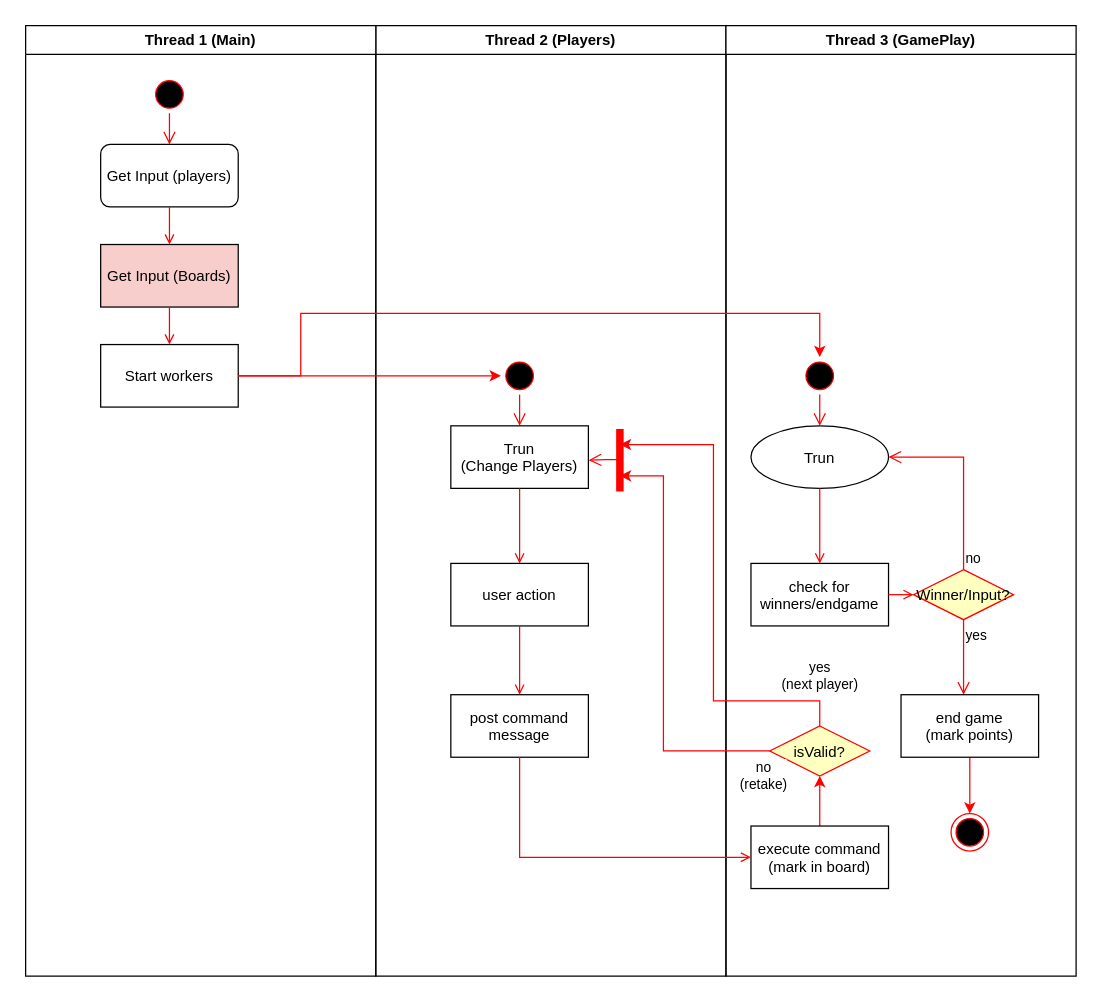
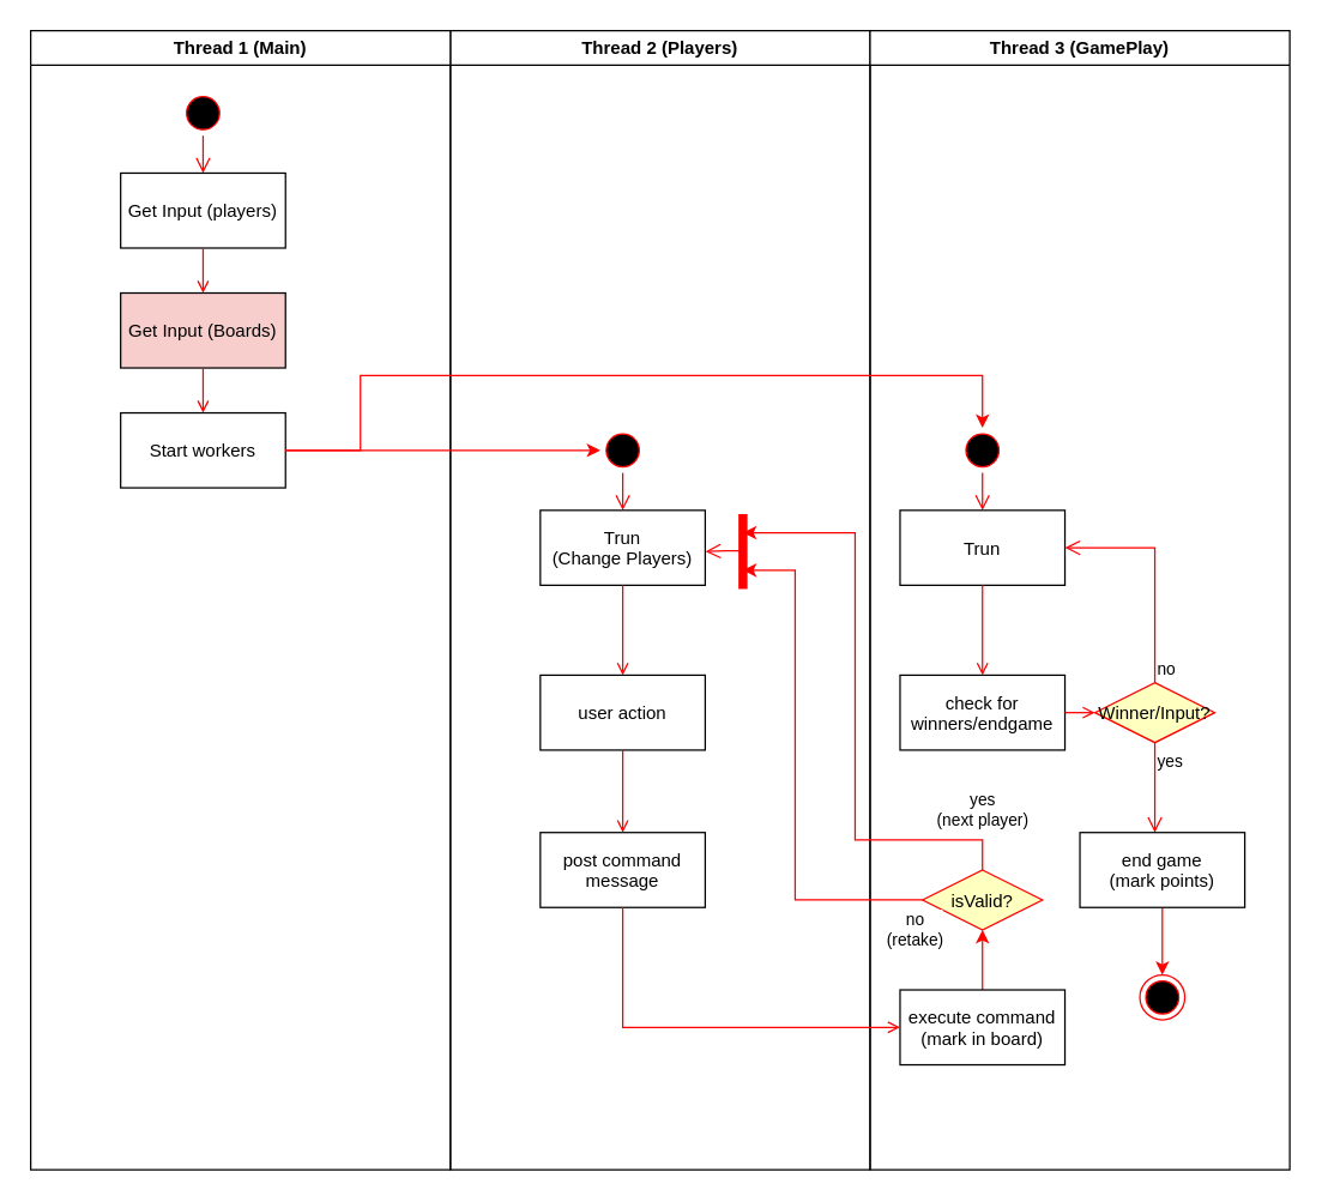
  <mxCell id="0" />
  <mxCell id="1" parent="0" />
  <mxCell id="2" value="Thread 2 (Players)" style="swimlane;whiteSpace=wrap" parent="1" vertex="1"><mxGeometry x="300" y="20" width="280" height="760" as="geometry" /></mxCell>
  <mxCell id="3" value="" style="ellipse;shape=startState;fillColor=#000000;strokeColor=#ff0000;" parent="2" vertex="1"><mxGeometry x="100" y="265" width="30" height="30" as="geometry" /></mxCell>
  <mxCell id="4" value="" style="edgeStyle=elbowEdgeStyle;elbow=horizontal;verticalAlign=bottom;endArrow=open;endSize=8;strokeColor=#FF0000;endFill=1;rounded=0" parent="2" source="3" target="5" edge="1"><mxGeometry x="100" y="250" as="geometry"><mxPoint x="115" y="320" as="targetPoint" /></mxGeometry></mxCell>
  <mxCell id="5" value="Trun&#10;(Change Players)" style="" parent="2" vertex="1"><mxGeometry x="60" y="320" width="110" height="50" as="geometry" /></mxCell>
  <mxCell id="6" value="user action" style="" parent="2" vertex="1"><mxGeometry x="60" y="430" width="110" height="50" as="geometry" /></mxCell>
  <mxCell id="7" value="" style="endArrow=open;strokeColor=#FF0000;endFill=1;rounded=0" parent="2" source="5" target="6" edge="1"><mxGeometry relative="1" as="geometry" /></mxCell>
  <mxCell id="8" value="post command&#10;message" style="" parent="2" vertex="1"><mxGeometry x="60" y="535" width="110" height="50" as="geometry" /></mxCell>
  <mxCell id="9" value="" style="endArrow=open;strokeColor=#FF0000;endFill=1;rounded=0" parent="2" source="6" target="8" edge="1"><mxGeometry relative="1" as="geometry" /></mxCell>
  <mxCell id="10" value="Thread 3 (GamePlay)" style="swimlane;whiteSpace=wrap" parent="1" vertex="1"><mxGeometry x="580" y="20" width="280" height="760" as="geometry" /></mxCell>
  <mxCell id="11" value="" style="ellipse;shape=startState;fillColor=#000000;strokeColor=#ff0000;" parent="10" vertex="1"><mxGeometry x="60" y="265" width="30" height="30" as="geometry" /></mxCell>
  <mxCell id="12" value="" style="edgeStyle=elbowEdgeStyle;elbow=horizontal;verticalAlign=bottom;endArrow=open;endSize=8;strokeColor=#FF0000;endFill=1;rounded=0" parent="10" source="11" target="13" edge="1"><mxGeometry x="40" y="230" as="geometry"><mxPoint x="55" y="300" as="targetPoint" /></mxGeometry></mxCell>
- <mxCell id="13" value="Trun" style="ellipse;" parent="10" vertex="1"><mxGeometry x="20" y="320" width="110" height="50" as="geometry" /></mxCell>
+ <mxCell id="13" value="Trun" style="" parent="10" vertex="1"><mxGeometry x="20" y="320" width="110" height="50" as="geometry" /></mxCell>
  <mxCell id="14" value="check for &#10;winners/endgame" style="" parent="10" vertex="1"><mxGeometry x="20" y="430" width="110" height="50" as="geometry" /></mxCell>
  <mxCell id="15" value="" style="endArrow=open;strokeColor=#FF0000;endFill=1;rounded=0" parent="10" source="13" target="14" edge="1"><mxGeometry relative="1" as="geometry" /></mxCell>
  <mxCell id="16" style="edgeStyle=orthogonalEdgeStyle;rounded=0;orthogonalLoop=1;jettySize=auto;html=1;entryX=0.5;entryY=1;entryDx=0;entryDy=0;strokeColor=#FF0000;" parent="10" source="17" target="24" edge="1"><mxGeometry relative="1" as="geometry" /></mxCell>
  <mxCell id="17" value="execute command&#10;(mark in board)" style="" parent="10" vertex="1"><mxGeometry x="20" y="640" width="110" height="50" as="geometry" /></mxCell>
  <mxCell id="18" value="Winner/Input?" style="rhombus;fillColor=#ffffc0;strokeColor=#ff0000;" parent="10" vertex="1"><mxGeometry x="150" y="435" width="80" height="40" as="geometry" /></mxCell>
  <mxCell id="19" value="no" style="edgeStyle=elbowEdgeStyle;elbow=horizontal;align=left;verticalAlign=bottom;endArrow=open;endSize=8;strokeColor=#FF0000;exitX=0.5;exitY=0;endFill=1;rounded=0;entryX=1;entryY=0.5;entryDx=0;entryDy=0;" parent="10" source="18" target="13" edge="1"><mxGeometry x="-1" relative="1" as="geometry"><mxPoint x="155" y="357.5" as="targetPoint" /><Array as="points"><mxPoint x="190" y="390" /></Array></mxGeometry></mxCell>
  <mxCell id="20" value="yes" style="edgeStyle=elbowEdgeStyle;elbow=horizontal;align=left;verticalAlign=top;endArrow=open;endSize=8;strokeColor=#FF0000;endFill=1;rounded=0" parent="10" source="18" target="23" edge="1"><mxGeometry x="-1" relative="1" as="geometry"><mxPoint x="190" y="515" as="targetPoint" /></mxGeometry></mxCell>
  <mxCell id="21" value="" style="endArrow=open;strokeColor=#FF0000;endFill=1;rounded=0" parent="10" source="14" target="18" edge="1"><mxGeometry relative="1" as="geometry" /></mxCell>
  <mxCell id="22" style="edgeStyle=orthogonalEdgeStyle;rounded=0;orthogonalLoop=1;jettySize=auto;html=1;entryX=0.5;entryY=0;entryDx=0;entryDy=0;strokeColor=#FF0000;" parent="10" source="23" target="25" edge="1"><mxGeometry relative="1" as="geometry" /></mxCell>
  <mxCell id="23" value="end game&#10;(mark points)" style="" parent="10" vertex="1"><mxGeometry x="140" y="535" width="110" height="50" as="geometry" /></mxCell>
  <mxCell id="24" value="isValid?" style="rhombus;fillColor=#ffffc0;strokeColor=#ff0000;" parent="10" vertex="1"><mxGeometry x="35" y="560" width="80" height="40" as="geometry" /></mxCell>
  <mxCell id="25" value="" style="ellipse;shape=endState;fillColor=#000000;strokeColor=#ff0000" parent="10" vertex="1"><mxGeometry x="180" y="630" width="30" height="30" as="geometry" /></mxCell>
  <mxCell id="26" value="" style="endArrow=open;strokeColor=#FF0000;endFill=1;rounded=0" parent="1" source="8" target="17" edge="1"><mxGeometry relative="1" as="geometry"><Array as="points"><mxPoint x="415" y="685" /></Array></mxGeometry></mxCell>
  <mxCell id="27" value="Thread 1 (Main)" style="swimlane;whiteSpace=wrap" parent="1" vertex="1"><mxGeometry x="20" y="20" width="280" height="760" as="geometry" /></mxCell>
  <mxCell id="28" value="" style="ellipse;shape=startState;fillColor=#000000;strokeColor=#ff0000;" parent="27" vertex="1"><mxGeometry x="100" y="40" width="30" height="30" as="geometry" /></mxCell>
  <mxCell id="29" value="" style="edgeStyle=elbowEdgeStyle;elbow=horizontal;verticalAlign=bottom;endArrow=open;endSize=8;strokeColor=#FF0000;endFill=1;rounded=0" parent="27" source="28" target="30" edge="1"><mxGeometry x="100" y="40" as="geometry"><mxPoint x="115" y="110" as="targetPoint" /></mxGeometry></mxCell>
- <mxCell id="30" value="Get Input (players)" style="rounded=1;" parent="27" vertex="1"><mxGeometry x="60" y="95" width="110" height="50" as="geometry" /></mxCell>
+ <mxCell id="30" value="Get Input (players)" style="" parent="27" vertex="1"><mxGeometry x="60" y="95" width="110" height="50" as="geometry" /></mxCell>
  <mxCell id="31" value="Get Input (Boards)" style="fillColor=#f8cecc;" parent="27" vertex="1"><mxGeometry x="60" y="175" width="110" height="50" as="geometry" /></mxCell>
  <mxCell id="32" value="" style="endArrow=open;strokeColor=#FF0000;endFill=1;rounded=0" parent="27" source="30" target="31" edge="1"><mxGeometry relative="1" as="geometry" /></mxCell>
  <mxCell id="33" value="Start workers" style="" parent="27" vertex="1"><mxGeometry x="60" y="255" width="110" height="50" as="geometry" /></mxCell>
  <mxCell id="34" value="" style="endArrow=open;strokeColor=#FF0000;endFill=1;rounded=0" parent="27" source="31" target="33" edge="1"><mxGeometry relative="1" as="geometry" /></mxCell>
  <mxCell id="35" style="edgeStyle=orthogonalEdgeStyle;rounded=0;orthogonalLoop=1;jettySize=auto;html=1;entryX=0;entryY=0.5;entryDx=0;entryDy=0;fillColor=#e51400;strokeColor=#FF0000;" parent="1" source="33" target="3" edge="1"><mxGeometry relative="1" as="geometry" /></mxCell>
  <mxCell id="36" style="edgeStyle=orthogonalEdgeStyle;rounded=0;orthogonalLoop=1;jettySize=auto;html=1;entryX=0.5;entryY=0;entryDx=0;entryDy=0;strokeColor=#FF0000;" parent="1" source="33" target="11" edge="1"><mxGeometry relative="1" as="geometry"><Array as="points"><mxPoint x="240" y="300" /><mxPoint x="240" y="250" /><mxPoint x="655" y="250" /></Array></mxGeometry></mxCell>
  <mxCell id="37" value="" style="shape=line;strokeWidth=6;strokeColor=#ff0000;rotation=90" parent="1" vertex="1"><mxGeometry x="470.19" y="360" width="50" height="15" as="geometry" /></mxCell>
  <mxCell id="38" value="" style="edgeStyle=elbowEdgeStyle;elbow=horizontal;verticalAlign=bottom;endArrow=open;endSize=8;strokeColor=#FF0000;endFill=1;rounded=0;exitX=0.492;exitY=0.47;exitDx=0;exitDy=0;exitPerimeter=0;" parent="1" source="37" edge="1"><mxGeometry x="-109.81" y="302.5" as="geometry"><mxPoint x="470.19" y="367.5" as="targetPoint" /></mxGeometry></mxCell>
  <mxCell id="39" value="yes&lt;br&gt;(next player)" style="edgeStyle=orthogonalEdgeStyle;rounded=0;orthogonalLoop=1;jettySize=auto;html=1;entryX=0.25;entryY=0.5;entryDx=0;entryDy=0;entryPerimeter=0;strokeColor=#FF0000;" parent="1" source="24" target="37" edge="1"><mxGeometry x="-0.896" y="-20" relative="1" as="geometry"><Array as="points"><mxPoint x="655" y="560" /><mxPoint x="570" y="560" /><mxPoint x="570" y="355" /></Array><mxPoint as="offset" /></mxGeometry></mxCell>
  <mxCell id="40" value="no&lt;br&gt;(retake)" style="edgeStyle=orthogonalEdgeStyle;rounded=0;orthogonalLoop=1;jettySize=auto;html=1;entryX=0.75;entryY=0.5;entryDx=0;entryDy=0;entryPerimeter=0;strokeColor=#FF0000;" parent="1" source="24" target="37" edge="1"><mxGeometry x="-0.971" y="20" relative="1" as="geometry"><Array as="points"><mxPoint x="655" y="600" /><mxPoint x="530" y="600" /><mxPoint x="530" y="380" /></Array><mxPoint as="offset" /></mxGeometry></mxCell>
